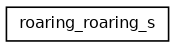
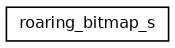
  digraph {
    rankdir=LR
-   n1 [color=black fillcolor=white fontname=Helvetica fontsize=10 height=0.2 label=roaring_roaring_s shape=record style=filled width=0.4]
+   n1 [color=black fillcolor=white fontname=Helvetica fontsize=10 height=0.2 label=roaring_bitmap_s shape=record style=filled width=0.4]
  }
